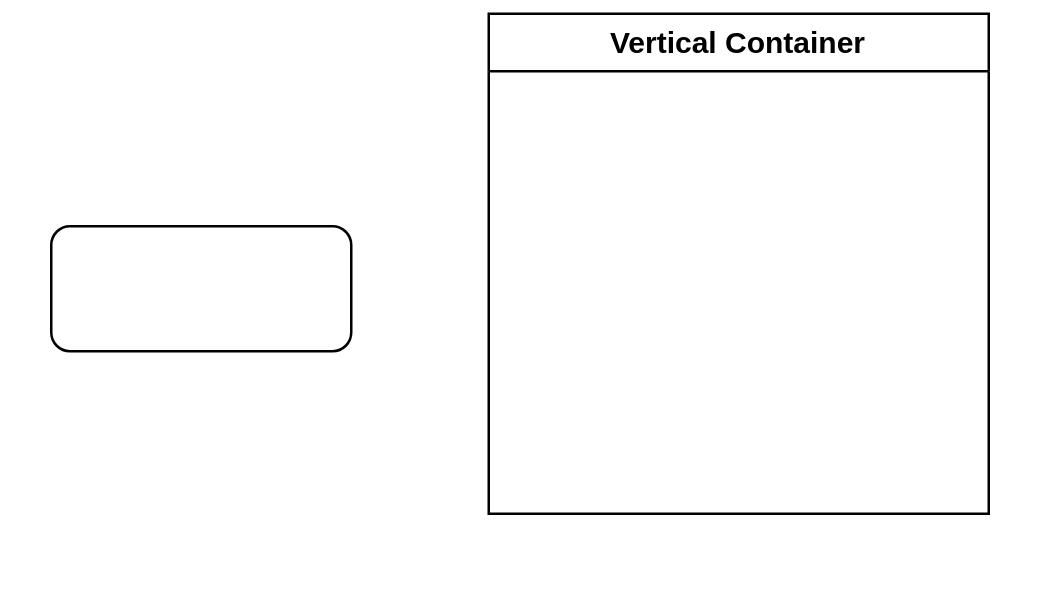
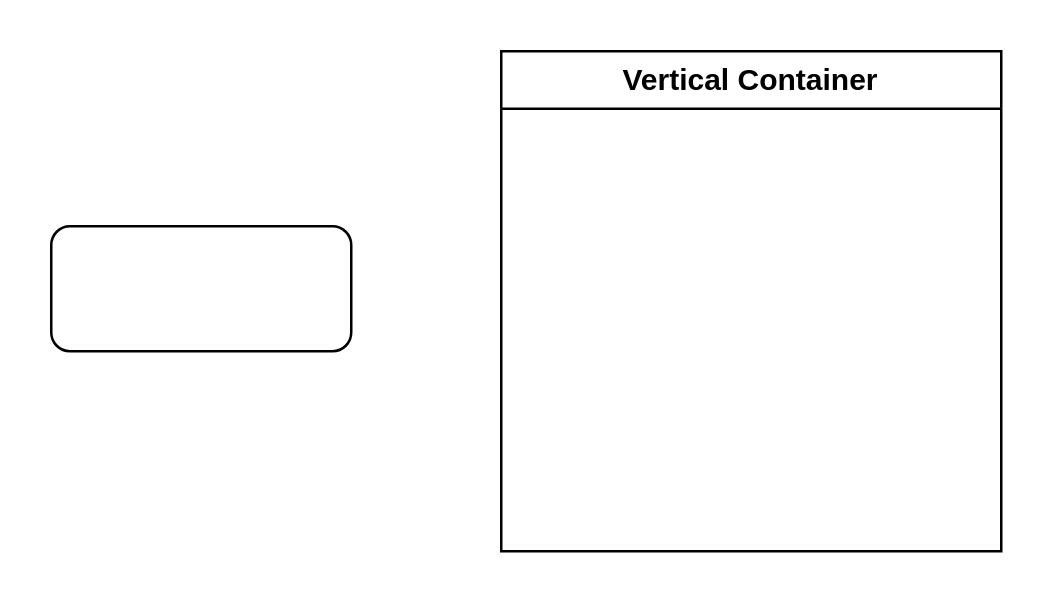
  <mxCell id="0" />
  <mxCell id="1" parent="0" />
  <mxCell id="2" value="" style="rounded=1;whiteSpace=wrap;html=1;" vertex="1" parent="1"><mxGeometry x="20" y="90" width="120" height="50" as="geometry" /></mxCell>
- <mxCell id="3" value="Vertical Container" style="swimlane;whiteSpace=wrap;html=1;" vertex="1" parent="1"><mxGeometry x="195" y="5" width="200" height="200" as="geometry" /></mxCell>
+ <mxCell id="3" value="Vertical Container" style="swimlane;whiteSpace=wrap;html=1;" vertex="1" parent="1"><mxGeometry x="200" y="20" width="200" height="200" as="geometry" /></mxCell>
